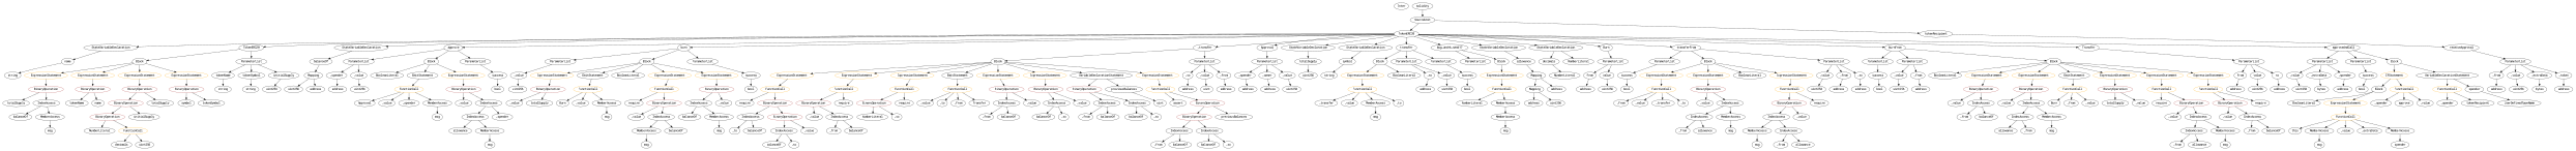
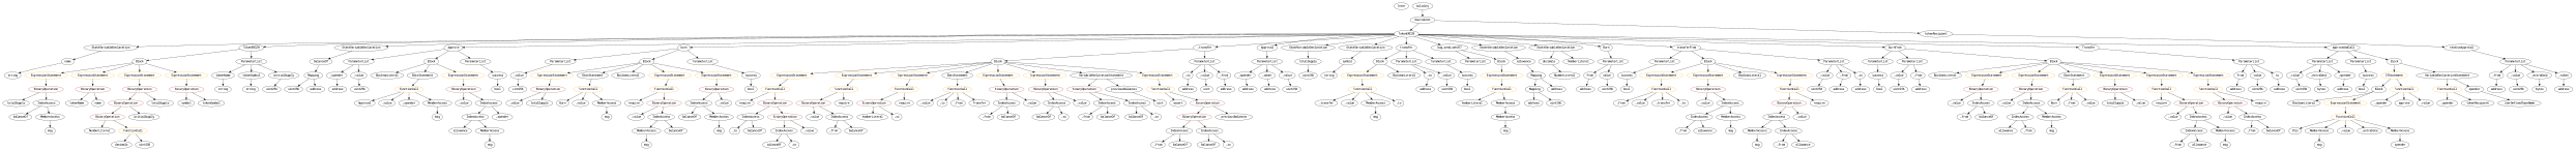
  strict digraph {
    fontname="Roboto Mono"
    node [fontname="Roboto Mono" color=black]
    edge [fontname="Roboto Mono"]
    Enter [height=0.5 width=0.83628 color=""]
    n2 [height=0.5 label=decimals width=1.1967]
    n3 [height=0.5 label=NumberLiteral width=1.765]
    n4 [height=0.5 label=Block width=0.90558]
    n5 [color=orange height=0.5 label=ExpressionStatement width=2.458]
    n6 [height=0.5 label=BooleanLiteral width=1.7788]
    n7 [color=orange height=0.5 label=FunctionCall width=1.6125]
    n8 [height=0.5 label=_transfer width=1.2105]
    n9 [height=0.5 label=_value width=0.96103]
    n10 [height=0.5 label=MemberAccess width=1.9174]
    n11 [height=0.5 label=_to width=0.75]
    n12 [height=0.5 label=msg width=0.75]
    n13 [height=0.5 label=NumberLiteral width=1.765]
    n14 [height=0.5 label=allowance width=1.3076]
    n15 [color=brown height=0.5 label=BinaryOperation width=1.9867]
    n16 [height=0.5 label=_value width=0.96103]
    n17 [height=0.5 label=IndexAccess width=1.6402]
    n18 [height=0.5 label=_from width=0.93331]
    n19 [height=0.5 label=balanceOf width=1.3491]
    n20 [color=brown height=0.5 label=BinaryOperation width=1.9867]
    n21 [height=0.5 label=IndexAccess width=1.6402]
    n22 [height=0.5 label=_value width=0.96103]
    n23 [height=0.5 label=balanceOf width=1.3491]
    n24 [height=0.5 label=_to width=0.75]
    n25 [height=0.5 label=_from width=0.93331]
    n26 [height=0.5 label=ParameterList width=1.7095]
    n27 [height=0.5 label=_spender width=1.2521]
    n28 [height=0.5 label=_value width=0.96103]
    n29 [height=0.5 label=address width=1.0996]
    n30 [height=0.5 label=uint256 width=1.0442]
    n31 [height=0.5 label=_value width=0.96103]
    n32 [height=0.5 label=IndexAccess width=1.6402]
    n33 [height=0.5 label=_from width=0.93331]
    n34 [height=0.5 label=allowance width=1.3076]
    n35 [color=brown height=0.5 label=BinaryOperation width=1.9867]
    n36 [height=0.5 label=_value width=0.96103]
    n37 [height=0.5 label=totalSupply width=1.4739]
    n38 [height=0.5 label=_value width=0.96103]
    n39 [height=0.5 label=uint256 width=1.0442]
    n40 [color=orange height=0.5 label=FunctionCall width=1.6125]
    n41 [height=0.5 label=this width=0.75]
    n42 [height=0.5 label=MemberAccess width=1.9174]
    n43 [height=0.5 label=_value width=0.96103]
    n44 [height=0.5 label=_extraData width=1.4046]
    n45 [height=0.5 label=MemberAccess width=1.9174]
    n46 [height=0.5 label=msg width=0.75]
    n47 [height=0.5 label=spender width=1.1135]
    n48 [height=0.5 label=BooleanLiteral width=1.7788]
    n49 [height=0.5 label=_value width=0.96103]
    n50 [height=0.5 label=uint256 width=1.0442]
    n51 [height=0.5 label=solidity width=1.0442]
    n52 [height=0.5 label=SourceUnit width=1.46]
    n53 [height=0.5 label=_spender width=1.2521]
    n54 [color=orange height=0.5 label=ExpressionStatement width=2.458]
    n55 [color=orange height=0.5 label=FunctionCall width=1.6125]
    n56 [height=0.5 label=MemberAccess width=1.9174]
    n57 [height=0.5 label=MemberAccess width=1.9174]
    n58 [color=brown height=0.5 label=BinaryOperation width=1.9867]
    n59 [height=0.5 label=IndexAccess width=1.6402]
    n60 [height=0.5 label=IndexAccess width=1.6402]
    n61 [height=0.5 label=_from width=0.93331]
    n62 [height=0.5 label=balanceOf width=1.3491]
    n63 [height=0.5 label=balanceOf width=1.3491]
    n64 [height=0.5 label=_to width=0.75]
    n65 [height=0.5 label=balanceOf width=1.3491]
    n66 [height=0.5 label=StateVariableDeclaration width=2.8184]
    n67 [height=0.5 label=name width=0.83628]
    n68 [height=0.5 label=string width=0.864]
    n69 [height=0.5 label=_value width=0.96103]
    n70 [height=0.5 label=BooleanLiteral width=1.7788]
    n71 [height=0.5 label=_to width=0.75]
    n72 [height=0.5 label=address width=1.0996]
    n73 [color=orange height=0.5 label=FunctionCall width=1.6125]
    n74 [height=0.5 label=_spender width=1.2521]
    n75 [height=0.5 label=tokenRecipient width=1.8343]
    n76 [height=0.5 label=address width=1.0996]
    n77 [color=orange height=0.5 label=ExpressionStatement width=2.458]
    n78 [color=orange height=0.5 label=FunctionCall width=1.6125]
    n79 [height=0.5 label=_transfer width=1.2105]
    n80 [height=0.5 label=_to width=0.75]
    n81 [height=0.5 label=NumberLiteral width=1.765]
    n82 [height=0.5 label=balanceOf width=1.3491]
    n83 [height=0.5 label=TokenERC20 width=1.7234]
    n84 [height=0.5 label=Block width=0.90558]
    n85 [height=0.5 label=ParameterList width=1.7095]
    n86 [color=orange height=0.5 label=ExpressionStatement width=2.458]
    n87 [color=orange height=0.5 label=ExpressionStatement width=2.458]
    n88 [color=orange height=0.5 label=ExpressionStatement width=2.458]
    n89 [color=orange height=0.5 label=ExpressionStatement width=2.458]
    n90 [height=0.5 label=tokenName width=1.46]
    n91 [height=0.5 label=tokenSymbol width=1.6679]
    n92 [height=0.5 label=initialSupply width=1.5571]
    n93 [color=brown height=0.5 label=BinaryOperation width=1.9867]
    n94 [color=brown height=0.5 label=BinaryOperation width=1.9867]
    n95 [color=brown height=0.5 label=BinaryOperation width=1.9867]
    n96 [color=brown height=0.5 label=BinaryOperation width=1.9867]
    n97 [height=0.5 label=string width=0.864]
    n98 [height=0.5 label=string width=0.864]
    n99 [height=0.5 label=uint256 width=1.0442]
    n100 [height=0.5 label=_to width=0.75]
    n101 [height=0.5 label=Block width=0.90558]
    n102 [color=orange height=0.5 label=ExpressionStatement width=2.458]
    n103 [color=orange height=0.5 label=ExpressionStatement width=2.458]
    n104 [color=orange height=0.5 label=ExpressionStatement width=2.458]
    n105 [height=0.5 label=EmitStatement width=1.7788]
    n106 [color=orange height=0.5 label=ExpressionStatement width=2.458]
    n107 [color=orange height=0.5 label=ExpressionStatement width=2.458]
    n108 [height=0.5 label=VariableDeclarationStatement width=3.3174]
    n109 [color=orange height=0.5 label=ExpressionStatement width=2.458]
    n110 [color=orange height=0.5 label=FunctionCall width=1.6125]
    n111 [color=orange height=0.5 label=FunctionCall width=1.6125]
    n112 [color=orange height=0.5 label=FunctionCall width=1.6125]
    n113 [color=orange height=0.5 label=FunctionCall width=1.6125]
    n114 [color=brown height=0.5 label=BinaryOperation width=1.9867]
    n115 [color=brown height=0.5 label=BinaryOperation width=1.9867]
    n116 [height=0.5 label=previousBalances width=2.0976]
    n117 [color=orange height=0.5 label=FunctionCall width=1.6125]
    n118 [height=0.5 label=require width=1.0026]
    n119 [color=brown height=0.5 label=BinaryOperation width=1.9867]
    n120 [height=0.5 label=require width=1.0026]
    n121 [color=brown height=0.5 label=BinaryOperation width=1.9867]
    n122 [height=0.5 label=require width=1.0026]
    n123 [height=0.5 label=_value width=0.96103]
    n124 [height=0.5 label=_to width=0.75]
    n125 [height=0.5 label=_from width=0.93331]
    n126 [height=0.5 label=Transfer width=1.1689]
    n127 [height=0.5 label=IndexAccess width=1.6402]
    n128 [height=0.5 label=_value width=0.96103]
    n129 [height=0.5 label=IndexAccess width=1.6402]
    n130 [height=0.5 label=IndexAccess width=1.6402]
    n131 [height=0.5 label=uint width=0.75]
    n132 [height=0.5 label=assert width=0.89172]
    n133 [color=brown height=0.5 label=BinaryOperation width=1.9867]
    n134 [height=0.5 label=success width=1.1135]
    n135 [height=0.5 label=bool width=0.76697]
    n136 [height=0.5 label=_value width=0.96103]
    n137 [height=0.5 label=uint256 width=1.0442]
    n138 [height=0.5 label=_to width=0.75]
    n139 [height=0.5 label=address width=1.0996]
    n140 [height=0.5 label=msg width=0.75]
    n141 [height=0.5 label=_value width=0.96103]
    n142 [height=0.5 label=StateVariableDeclaration width=2.8184]
    n143 [height=0.5 label=balanceOf width=1.3491]
    n144 [height=0.5 label=Mapping width=1.2105]
    n145 [height=0.5 label=uint256 width=1.0442]
    n146 [height=0.5 label=address width=1.0996]
    n147 [height=0.5 label=approve width=1.1412]
    n148 [height=0.5 label=Block width=0.90558]
    n149 [height=0.5 label=ParameterList width=1.7095]
    n150 [height=0.5 label=EmitStatement width=1.7788]
    n151 [color=orange height=0.5 label=ExpressionStatement width=2.458]
    n152 [height=0.5 label=success width=1.1135]
    n153 [color=orange height=0.5 label=FunctionCall width=1.6125]
    n154 [color=brown height=0.5 label=BinaryOperation width=1.9867]
    n155 [height=0.5 label=bool width=0.76697]
    n156 [height=0.5 label=bytes width=0.85014]
    n157 [height=0.5 label=totalSupply width=1.4739]
    n158 [height=0.5 label=IndexAccess width=1.6402]
    n159 [height=0.5 label=balanceOf width=1.3491]
    n160 [height=0.5 label=MemberAccess width=1.9174]
    n161 [height=0.5 label=address width=1.0996]
    n162 [height=0.5 label=ParameterList width=1.7095]
    n163 [height=0.5 label=_extraData width=1.4046]
    n164 [height=0.5 label=_spender width=1.2521]
    n165 [height=0.5 label=address width=1.0996]
    n166 [height=0.5 label=spender width=1.1135]
    n167 [height=0.5 label=UserDefinedTypeName width=2.7214]
    n168 [color=brown height=0.5 label=BinaryOperation width=1.9867]
    n169 [height=0.5 label=NumberLiteral width=1.765]
    n170 [color=orange height=0.5 label=FunctionCall width=1.6125]
    n171 [height=0.5 label=decimals width=1.1967]
    n172 [height=0.5 label=uint256 width=1.0442]
    n173 [height=0.5 label=_value width=0.96103]
    n174 [height=0.5 label=burn width=0.76697]
    n175 [height=0.5 label=ParameterList width=1.7095]
    n176 [height=0.5 label=Block width=0.90558]
    n177 [height=0.5 label=ParameterList width=1.7095]
    n178 [height=0.5 label=_value width=0.96103]
    n179 [color=orange height=0.5 label=ExpressionStatement width=2.458]
    n180 [height=0.5 label=EmitStatement width=1.7788]
    n181 [height=0.5 label=BooleanLiteral width=1.7788]
    n182 [color=orange height=0.5 label=ExpressionStatement width=2.458]
    n183 [color=orange height=0.5 label=ExpressionStatement width=2.458]
    n184 [height=0.5 label=success width=1.1135]
    n185 [height=0.5 label=uint256 width=1.0442]
    n186 [color=orange height=0.5 label=FunctionCall width=1.6125]
    n187 [color=orange height=0.5 label=FunctionCall width=1.6125]
    n188 [color=brown height=0.5 label=BinaryOperation width=1.9867]
    n189 [height=0.5 label=bool width=0.76697]
    n190 [height=0.5 label=ParameterList width=1.7095]
    n191 [height=0.5 label=from width=0.7947]
    n192 [height=0.5 label=value width=0.82242]
    n193 [height=0.5 label=address width=1.0996]
    n194 [height=0.5 label=uint256 width=1.0442]
    n195 [color=brown height=0.5 label=BinaryOperation width=1.9867]
    n196 [height=0.5 label=totalSupply width=1.4739]
    n197 [height=0.5 label=initialSupply width=1.5571]
    n198 [height=0.5 label=Block width=0.90558]
    n199 [height=0.5 label=BooleanLiteral width=1.7788]
    n200 [color=orange height=0.5 label=ExpressionStatement width=2.458]
    n201 [height=0.5 label=_transfer width=1.2105]
    n202 [height=0.5 label=ParameterList width=1.7095]
    n203 [height=0.5 label=_value width=0.96103]
    n204 [height=0.5 label=_from width=0.93331]
    n205 [height=0.5 label=uint width=0.75]
    n206 [height=0.5 label=address width=1.0996]
    n207 [height=0.5 label=msg width=0.75]
    n208 [height=0.5 label=msg width=0.75]
    n209 [height=0.5 label=bytes width=0.85014]
    n210 [color=orange height=0.5 label=ExpressionStatement width=2.458]
    n211 [color=brown height=0.5 label=BinaryOperation width=1.9867]
    n212 [height=0.5 label=_value width=0.96103]
    n213 [height=0.5 label=IndexAccess width=1.6402]
    n214 [height=0.5 label=MemberAccess width=1.9174]
    n215 [height=0.5 label=_from width=0.93331]
    n216 [height=0.5 label=address width=1.0996]
    n217 [height=0.5 label=IndexAccess width=1.6402]
    n218 [height=0.5 label=_to width=0.75]
    n219 [height=0.5 label=balanceOf width=1.3491]
    n220 [height=0.5 label=MemberAccess width=1.9174]
    n221 [height=0.5 label=msg width=0.75]
    n222 [height=0.5 label=IndexAccess width=1.6402]
    n223 [height=0.5 label=IndexAccess width=1.6402]
    n224 [height=0.5 label=_from width=0.93331]
    n225 [height=0.5 label=allowance width=1.3076]
    n226 [color=brown height=0.5 label=BinaryOperation width=1.9867]
    n227 [height=0.5 label=IndexAccess width=1.6402]
    n228 [height=0.5 label=_from width=0.93331]
    n229 [height=0.5 label=msg width=0.75]
    n230 [height=0.5 label=Approval width=1.266]
    n231 [height=0.5 label=_value width=0.96103]
    n232 [height=0.5 label=_spender width=1.2521]
    n233 [height=0.5 label=MemberAccess width=1.9174]
    n234 [height=0.5 label=IndexAccess width=1.6402]
    n235 [height=0.5 label=msg width=0.75]
    n236 [height=0.5 label=ParameterList width=1.7095]
    n237 [height=0.5 label=_value width=0.96103]
    n238 [height=0.5 label=Approval width=1.266]
    n239 [height=0.5 label=ParameterList width=1.7095]
    n240 [height=0.5 label=_spender width=1.2521]
    n241 [height=0.5 label=_owner width=1.0719]
    n242 [height=0.5 label=_value width=0.96103]
    n243 [height=0.5 label=address width=1.0996]
    n244 [height=0.5 label=address width=1.0996]
    n245 [height=0.5 label=uint256 width=1.0442]
    n246 [height=0.5 label=Burn width=0.7947]
    n247 [height=0.5 label=_value width=0.96103]
    n248 [height=0.5 label=MemberAccess width=1.9174]
    n249 [height=0.5 label=require width=1.0026]
    n250 [color=brown height=0.5 label=BinaryOperation width=1.9867]
    n251 [height=0.5 label=IndexAccess width=1.6402]
    n252 [height=0.5 label=_value width=0.96103]
    n253 [color=orange height=0.5 label=ExpressionStatement width=2.458]
    n254 [color=brown height=0.5 label=BinaryOperation width=1.9867]
    n255 [height=0.5 label=IndexAccess width=1.6402]
    n256 [height=0.5 label=_from width=0.93331]
    n257 [height=0.5 label=balanceOf width=1.3491]
    n258 [height=0.5 label=_from width=0.93331]
    n259 [height=0.5 label=balanceOf width=1.3491]
    n260 [height=0.5 label=_to width=0.75]
    n261 [height=0.5 label=from width=0.7947]
    n262 [height=0.5 label=address width=1.0996]
    n263 [height=0.5 label=msg width=0.75]
    n264 [height=0.5 label=BooleanLiteral width=1.7788]
    n265 [height=0.5 label=bool width=0.76697]
    n266 [height=0.5 label=MemberAccess width=1.9174]
    n267 [height=0.5 label=msg width=0.75]
    n268 [height=0.5 label=balanceOf width=1.3491]
    n269 [height=0.5 label=msg width=0.75]
    n270 [height=0.5 label=StateVariableDeclaration width=2.8184]
    n271 [height=0.5 label=totalSupply width=1.4739]
    n272 [height=0.5 label=uint256 width=1.0442]
    n273 [height=0.5 label=tokenName width=1.46]
    n274 [height=0.5 label=name width=0.83628]
    n275 [height=0.5 label=address width=1.0996]
    n276 [height=0.5 label=StateVariableDeclaration width=2.8184]
    n277 [height=0.5 label=symbol width=1.0581]
    n278 [height=0.5 label=string width=0.864]
    n279 [height=0.5 label=_to width=0.75]
    n280 [height=0.5 label=TokenERC20 width=1.7234]
    n281 [height=0.5 label=transfer width=1.0719]
-   n282 [height=0.5 label=bug_unchk_send17 width=2.3194]
+   n282 [height=0.5 label=bug_send_send17 width=2.3194]
    n283 [height=0.5 label=StateVariableDeclaration width=2.8184]
    n284 [height=0.5 label=StateVariableDeclaration width=2.8184]
    n285 [height=0.5 label=Burn width=0.7947]
    n286 [height=0.5 label=transferFrom width=1.6402]
    n287 [height=0.5 label=burnFrom width=1.3353]
    n288 [height=0.5 label=Transfer width=1.1689]
    n289 [height=0.5 label=approveAndCall width=1.9867]
    n290 [height=0.5 label=ParameterList width=1.7095]
    n291 [height=0.5 label=ParameterList width=1.7095]
    n292 [height=0.5 label=ParameterList width=1.7095]
    n293 [height=0.5 label=Block width=0.90558]
    n294 [height=0.5 label=allowance width=1.3076]
    n295 [height=0.5 label=NumberLiteral width=1.765]
    n296 [height=0.5 label=ParameterList width=1.7095]
    n297 [height=0.5 label=Block width=0.90558]
    n298 [height=0.5 label=ParameterList width=1.7095]
    n299 [height=0.5 label=ParameterList width=1.7095]
    n300 [height=0.5 label=ParameterList width=1.7095]
    n301 [height=0.5 label=Block width=0.90558]
    n302 [height=0.5 label=ParameterList width=1.7095]
    n303 [height=0.5 label=Block width=0.90558]
    n304 [height=0.5 label=_value width=0.96103]
    n305 [height=0.5 label=success width=1.1135]
    n306 [height=0.5 label=Mapping width=1.2105]
    n307 [height=0.5 label=success width=1.1135]
    n308 [color=orange height=0.5 label=ExpressionStatement width=2.458]
    n309 [height=0.5 label=_from width=0.93331]
    n310 [height=0.5 label=_to width=0.75]
    n311 [height=0.5 label=success width=1.1135]
    n312 [color=orange height=0.5 label=ExpressionStatement width=2.458]
    n313 [height=0.5 label=EmitStatement width=1.7788]
    n314 [color=orange height=0.5 label=ExpressionStatement width=2.458]
    n315 [color=orange height=0.5 label=ExpressionStatement width=2.458]
    n316 [color=orange height=0.5 label=ExpressionStatement width=2.458]
    n317 [height=0.5 label=value width=0.82242]
    n318 [height=0.5 label=to width=0.75]
    n319 [color=orange height=0.5 label=IfStatement width=1.4739]
    n320 [height=0.5 label=VariableDeclarationStatement width=3.3174]
    n321 [color=brown height=0.5 label=BinaryOperation width=1.9867]
    n322 [height=0.5 label=IndexAccess width=1.6402]
    n323 [height=0.5 label=MemberAccess width=1.9174]
    n324 [height=0.5 label=IndexAccess width=1.6402]
    n325 [height=0.5 label=_value width=0.96103]
    n326 [height=0.5 label=approve width=1.1412]
    n327 [height=0.5 label=uint256 width=1.0442]
    n328 [height=0.5 label=Burn width=0.7947]
    n329 [color=orange height=0.5 label=FunctionCall width=1.6125]
    n330 [height=0.5 label=_value width=0.96103]
    n331 [height=0.5 label=bool width=0.76697]
    n332 [height=0.5 label=_from width=0.93331]
    n333 [color=orange height=0.5 label=FunctionCall width=1.6125]
    n334 [height=0.5 label=_from width=0.93331]
    n335 [height=0.5 label=_value width=0.96103]
    n336 [height=0.5 label=totalSupply width=1.4739]
    n337 [color=brown height=0.5 label=BinaryOperation width=1.9867]
    n338 [height=0.5 label=_value width=0.96103]
    n339 [height=0.5 label=uint256 width=1.0442]
    n340 [height=0.5 label=_value width=0.96103]
    n341 [height=0.5 label=IndexAccess width=1.6402]
    n342 [height=0.5 label=balanceOf width=1.3491]
    n343 [height=0.5 label=msg width=0.75]
    n344 [height=0.5 label=symbol width=1.0581]
    n345 [height=0.5 label=tokenSymbol width=1.6679]
    n346 [height=0.5 label=require width=1.0026]
    n347 [height=0.5 label=IndexAccess width=1.6402]
    n348 [height=0.5 label=allowance width=1.3076]
    n349 [height=0.5 label=MemberAccess width=1.9174]
    n350 [color=brown height=0.5 label=BinaryOperation width=1.9867]
    n351 [height=0.5 label=_value width=0.96103]
    n352 [height=0.5 label=IndexAccess width=1.6402]
    n353 [height=0.5 label=IndexAccess width=1.6402]
    n354 [height=0.5 label=MemberAccess width=1.9174]
    n355 [height=0.5 label=_from width=0.93331]
    n356 [height=0.5 label=allowance width=1.3076]
    n357 [height=0.5 label=msg width=0.75]
    n358 [height=0.5 label=balanceOf width=1.3491]
    n359 [height=0.5 label=bool width=0.76697]
    n360 [height=0.5 label=_from width=0.93331]
    n361 [height=0.5 label=uint256 width=1.0442]
    n362 [height=0.5 label=address width=1.0996]
    n363 [height=0.5 label=Mapping width=1.2105]
    n364 [height=0.5 label=address width=1.0996]
    n365 [height=0.5 label=_spender width=1.2521]
    n366 [height=0.5 label=_from width=0.93331]
    n367 [height=0.5 label=address width=1.0996]
    n368 [height=0.5 label=balanceOf width=1.3491]
    n369 [color=orange height=0.5 label=FunctionCall width=1.6125]
    n370 [height=0.5 label=address width=1.0996]
    n371 [height=0.5 label=uint256 width=1.0442]
    n372 [color=orange height=0.5 label=FunctionCall width=1.6125]
    n373 [color=brown height=0.5 label=BinaryOperation width=1.9867]
    n374 [height=0.5 label=require width=1.0026]
    n375 [height=0.5 label=MemberAccess width=1.9174]
    n376 [height=0.5 label=tokenRecipient width=1.8343]
    n377 [height=0.5 label=receiveApproval width=1.9867]
    n378 [height=0.5 label=ParameterList width=1.7095]
    n379 [height=0.5 label=previousBalances width=2.0976]
    n380 [height=0.5 label=_value width=0.96103]
    n381 [color=orange height=0.5 label=FunctionCall width=1.6125]
    n382 [color=brown height=0.5 label=BinaryOperation width=1.9867]
    n383 [height=0.5 label=require width=1.0026]
    n384 [height=0.5 label=_value width=0.96103]
    n385 [height=0.5 label=IndexAccess width=1.6402]
    n386 [height=0.5 label=_extraData width=1.4046]
    n387 [height=0.5 label=_token width=1.0026]
    n2 -> n3
    n4 -> n5
    n4 -> n6
    n5 -> n7
    n7 -> n8
    n7 -> n9
    n7 -> n10
    n7 -> n11
    n10 -> n208
    n15 -> n16
    n15 -> n17
    n17 -> n18
    n17 -> n19
    n20 -> n21
    n20 -> n22
    n21 -> n23
    n21 -> n24
    n26 -> n27
    n26 -> n28
    n27 -> n29
    n28 -> n30
    n32 -> n33
    n32 -> n34
    n35 -> n36
    n35 -> n37
    n38 -> n39
    n40 -> n41
    n40 -> n42
    n40 -> n43
    n40 -> n44
    n40 -> n45
    n42 -> n46
    n45 -> n47
    n49 -> n50
    n51 -> n52
    n52 -> n280
    n52 -> n376
    n54 -> n55
    n55 -> n13
    n55 -> n56
    n56 -> n57
    n57 -> n263
    n58 -> n59
    n58 -> n60
    n59 -> n61
    n59 -> n62
    n60 -> n63
    n60 -> n64
    n66 -> n67
    n67 -> n68
    n71 -> n72
    n73 -> n74
    n73 -> n75
    n77 -> n78
    n78 -> n25
    n78 -> n69
    n78 -> n79
    n78 -> n80
    n83 -> n84
    n83 -> n85
    n84 -> n86
    n84 -> n87
    n84 -> n88
    n84 -> n89
    n85 -> n90
    n85 -> n91
    n85 -> n92
    n86 -> n93
    n87 -> n94
    n88 -> n95
    n89 -> n96
    n90 -> n97
    n91 -> n98
    n92 -> n99
    n93 -> n157
    n93 -> n158
    n94 -> n273
    n94 -> n274
    n95 -> n195
    n95 -> n196
    n96 -> n344
    n96 -> n345
    n101 -> n102
    n101 -> n103
    n101 -> n104
    n101 -> n105
    n101 -> n106
    n101 -> n107
    n101 -> n108
    n101 -> n109
    n102 -> n110
    n103 -> n111
    n104 -> n112
    n105 -> n113
    n106 -> n114
    n107 -> n20
    n108 -> n115
    n108 -> n116
    n109 -> n117
    n110 -> n118
    n110 -> n119
    n111 -> n15
    n111 -> n120
    n112 -> n121
    n112 -> n122
    n113 -> n123
    n113 -> n124
    n113 -> n125
    n113 -> n126
    n114 -> n127
    n114 -> n128
    n115 -> n129
    n115 -> n130
    n116 -> n131
    n117 -> n132
    n117 -> n133
    n119 -> n217
    n119 -> n226
    n121 -> n81
    n121 -> n279
    n127 -> n332
    n127 -> n358
    n129 -> n258
    n129 -> n259
    n130 -> n65
    n130 -> n260
    n133 -> n58
    n133 -> n379
    n134 -> n135
    n136 -> n137
    n138 -> n139
    n142 -> n143
    n143 -> n144
    n144 -> n145
    n144 -> n146
    n147 -> n26
    n147 -> n148
    n147 -> n149
    n148 -> n70
    n148 -> n150
    n148 -> n151
    n149 -> n152
    n150 -> n153
    n151 -> n154
    n152 -> n155
    n153 -> n230
    n153 -> n231
    n153 -> n232
    n153 -> n233
    n154 -> n173
    n154 -> n234
    n158 -> n159
    n158 -> n160
    n160 -> n269
    n162 -> n49
    n162 -> n163
    n162 -> n164
    n163 -> n156
    n164 -> n165
    n166 -> n167
    n168 -> n169
    n168 -> n170
    n170 -> n171
    n170 -> n172
    n174 -> n175
    n174 -> n176
    n174 -> n177
    n175 -> n178
    n176 -> n179
    n176 -> n180
    n176 -> n181
    n176 -> n182
    n176 -> n183
    n177 -> n184
    n178 -> n185
    n179 -> n35
    n180 -> n186
    n182 -> n187
    n183 -> n188
    n184 -> n189
    n186 -> n246
    n186 -> n247
    n186 -> n248
    n187 -> n249
    n187 -> n250
    n188 -> n251
    n188 -> n252
    n190 -> n191
    n190 -> n192
    n191 -> n193
    n192 -> n194
    n195 -> n168
    n195 -> n197
    n198 -> n199
    n198 -> n200
    n200 -> n40
    n201 -> n101
    n201 -> n202
    n202 -> n138
    n202 -> n203
    n202 -> n204
    n203 -> n205
    n204 -> n206
    n210 -> n211
    n211 -> n212
    n211 -> n213
    n213 -> n32
    n213 -> n214
    n214 -> n229
    n215 -> n216
    n217 -> n218
    n217 -> n219
    n220 -> n221
    n222 -> n220
    n222 -> n223
    n223 -> n224
    n223 -> n225
    n226 -> n324
    n226 -> n325
    n227 -> n14
    n227 -> n228
    n233 -> n343
    n234 -> n347
    n234 -> n365
    n236 -> n134
    n238 -> n239
    n239 -> n240
    n239 -> n241
    n239 -> n242
    n240 -> n243
    n241 -> n244
    n242 -> n245
    n248 -> n235
    n250 -> n340
    n250 -> n341
    n251 -> n268
    n251 -> n375
    n253 -> n254
    n254 -> n141
    n254 -> n255
    n255 -> n256
    n255 -> n257
    n261 -> n262
    n266 -> n267
    n270 -> n271
    n271 -> n272
    n276 -> n277
    n277 -> n278
    n280 -> n66
    n280 -> n83
    n280 -> n142
    n280 -> n147
    n280 -> n174
    n280 -> n201
    n280 -> n238
    n280 -> n270
    n280 -> n276
    n280 -> n281
    n280 -> n282
    n280 -> n283
    n280 -> n284
    n280 -> n285
    n280 -> n286
    n280 -> n287
    n280 -> n288
    n280 -> n289
    n281 -> n4
    n281 -> n290
    n281 -> n291
    n282 -> n292
    n282 -> n293
    n283 -> n294
    n284 -> n2
    n284 -> n295
    n285 -> n190
    n286 -> n296
    n286 -> n297
    n286 -> n298
    n287 -> n299
    n287 -> n300
    n287 -> n301
    n288 -> n302
    n289 -> n162
    n289 -> n236
    n289 -> n303
    n290 -> n71
    n290 -> n304
    n291 -> n305
    n293 -> n54
    n294 -> n306
    n296 -> n307
    n297 -> n77
    n297 -> n210
    n297 -> n264
    n297 -> n308
    n298 -> n38
    n298 -> n309
    n298 -> n310
    n299 -> n311
    n300 -> n136
    n300 -> n215
    n301 -> n48
    n301 -> n253
    n301 -> n312
    n301 -> n313
    n301 -> n314
    n301 -> n315
    n301 -> n316
    n302 -> n261
    n302 -> n317
    n302 -> n318
    n303 -> n319
    n303 -> n320
    n304 -> n327
    n305 -> n331
    n306 -> n363
    n306 -> n364
    n307 -> n359
    n308 -> n372
    n309 -> n367
    n310 -> n275
    n311 -> n265
    n312 -> n321
    n313 -> n333
    n314 -> n337
    n315 -> n369
    n316 -> n381
    n317 -> n361
    n318 -> n362
    n319 -> n198
    n319 -> n329
    n320 -> n73
    n320 -> n166
    n321 -> n31
    n321 -> n322
    n322 -> n227
    n322 -> n323
    n323 -> n207
    n324 -> n82
    n324 -> n100
    n329 -> n53
    n329 -> n326
    n329 -> n330
    n333 -> n328
    n333 -> n334
    n333 -> n335
    n337 -> n336
    n337 -> n338
    n341 -> n266
    n341 -> n342
    n347 -> n348
    n347 -> n349
    n349 -> n140
    n350 -> n351
    n350 -> n352
    n352 -> n353
    n352 -> n354
    n353 -> n355
    n353 -> n356
    n354 -> n357
    n363 -> n370
    n363 -> n371
    n366 -> n76
    n369 -> n346
    n369 -> n350
    n372 -> n373
    n372 -> n374
    n373 -> n222
    n373 -> n237
    n375 -> n12
    n376 -> n377
    n377 -> n378
    n378 -> n366
    n378 -> n380
    n378 -> n386
    n378 -> n387
    n380 -> n339
    n381 -> n382
    n381 -> n383
    n382 -> n384
    n382 -> n385
    n385 -> n360
    n385 -> n368
    n386 -> n209
    n387 -> n161
  }
